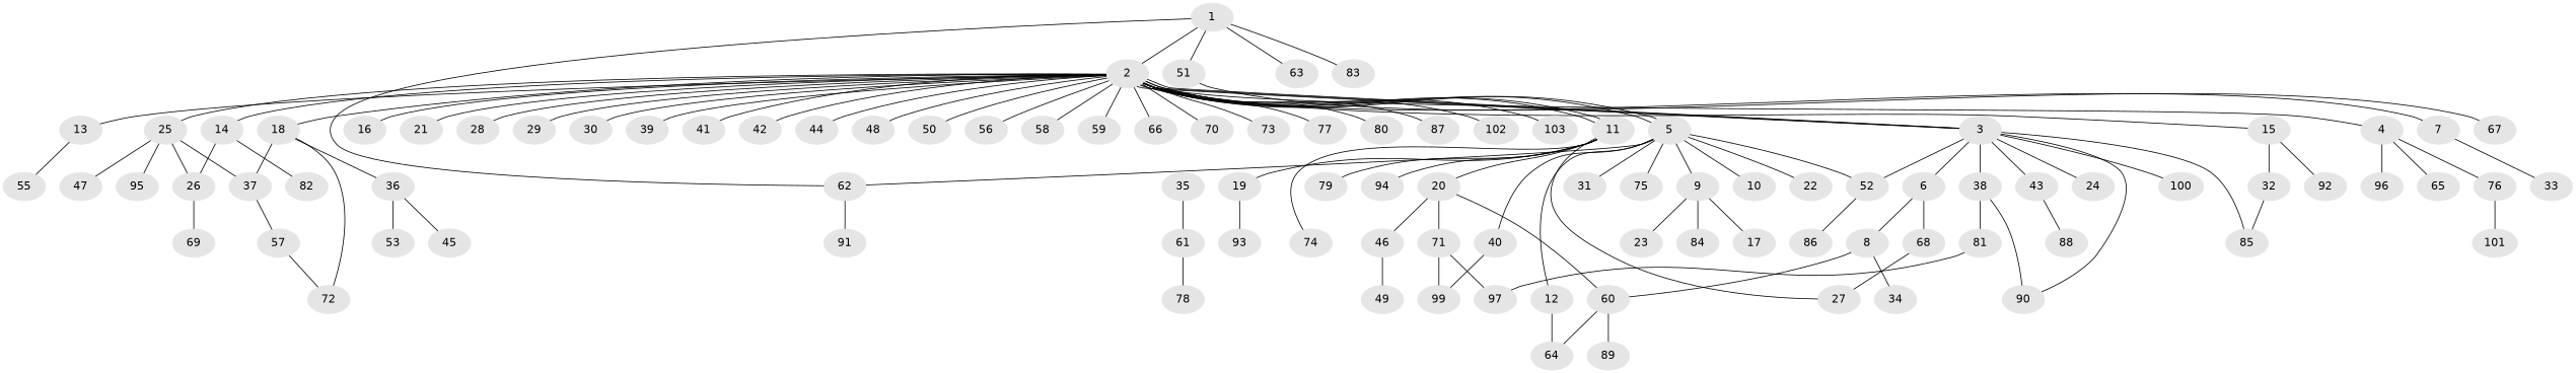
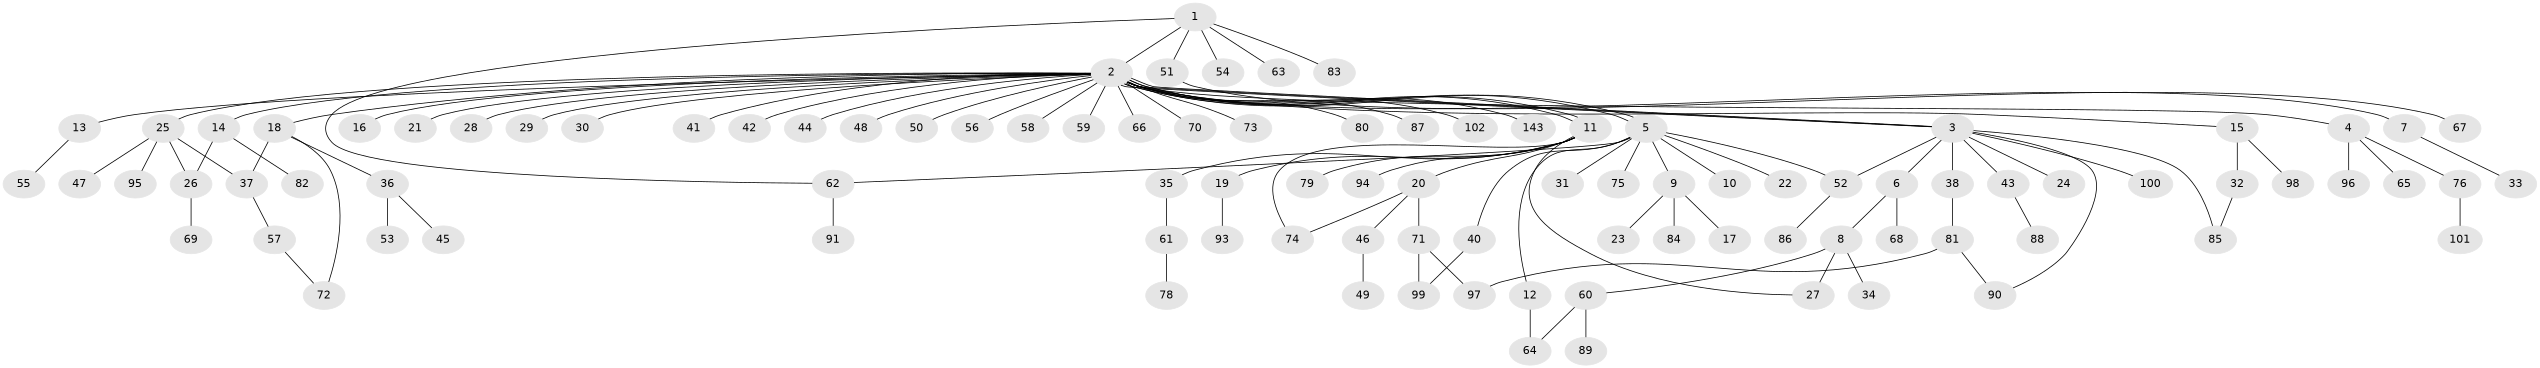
  graph {
    fontname="DejaVu Sans"
    node [color=gray90 fontname="DejaVu Sans" style=filled]
    edge [fontname="DejaVu Sans"]
    1
    2
    51
+   54
    62
    63
    83
    3
    4
    5
    7
    11
    13
    14
    15
    16
    18
    21
    25
    28
    29
    30
-   39
    41
    42
    44
    48
    50
    56
    58
    59
    66
    70
    73
-   77
    80
    87
    102
-   103
+   103 [label=143]
    67
    91
    6
    24
    38
    43
    52
    85
    90
    100
    65
    76
    96
    9
    10
    12
    22
    31
    40
    75
    33
    27
    19
    20
    35
    74
    79
    94
    55
    26
    82
    32
-   98 [label=92]
+   98
    36
    37
    72
    47
    95
    8
    68
    81
    88
    86
    101
    17
    23
    84
    64
    99
    34
    60
    89
    93
    46
    71
    61
    69
    45
    53
    57
    49
    97
    78
    1 -- 2
    1 -- 51
+   1 -- 54
    1 -- 62
    1 -- 63
    1 -- 83
    2 -- 3
    2 -- 3
    2 -- 3
    2 -- 4
    2 -- 5
    2 -- 5
    2 -- 7
    2 -- 11
    2 -- 11
    2 -- 13
    2 -- 14
    2 -- 15
    2 -- 16
    2 -- 18
    2 -- 21
    2 -- 25
    2 -- 28
    2 -- 29
    2 -- 30
-   2 -- 39
    2 -- 41
    2 -- 42
    2 -- 44
    2 -- 48
    2 -- 50
    2 -- 56
    2 -- 58
    2 -- 59
    2 -- 66
    2 -- 70
    2 -- 73
-   2 -- 77
    2 -- 80
    2 -- 87
    2 -- 102
    2 -- 103
    51 -- 67
    62 -- 91
    3 -- 6
    3 -- 24
    3 -- 38
    3 -- 43
    3 -- 52
    3 -- 85
    3 -- 90
    3 -- 100
    4 -- 65
    4 -- 76
    4 -- 96
    5 -- 62
    5 -- 52
    5 -- 9
    5 -- 10
    5 -- 12
    5 -- 22
    5 -- 31
    5 -- 40
    5 -- 75
    7 -- 33
    11 -- 27
    11 -- 19
    11 -- 20
+   11 -- 35
    11 -- 74
    11 -- 79
    11 -- 94
    13 -- 55
    14 -- 26
    14 -- 82
    15 -- 32
    15 -- 98
    18 -- 36
    18 -- 37
    18 -- 72
    25 -- 26
    25 -- 37
    25 -- 47
    25 -- 95
    6 -- 8
    6 -- 68
-   38 -- 90
+   81 -- 90
    38 -- 81
    43 -- 88
    52 -- 86
    76 -- 101
    9 -- 17
    9 -- 23
    9 -- 84
    12 -- 64
    40 -- 99
    19 -- 93
-   20 -- 60
+   20 -- 74
    20 -- 46
    20 -- 71
    35 -- 61
    26 -- 69
    32 -- 85
    36 -- 45
    36 -- 53
    37 -- 57
-   68 -- 27
+   8 -- 27
    8 -- 34
    8 -- 60
    81 -- 97
    60 -- 64
    60 -- 89
    46 -- 49
    71 -- 99
    71 -- 97
    61 -- 78
    57 -- 72
  }
